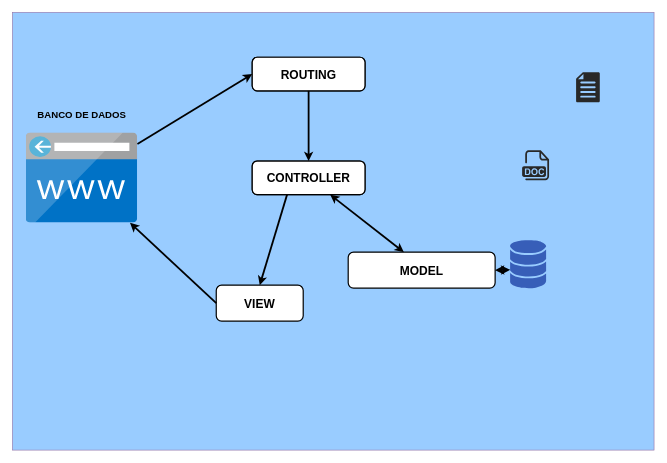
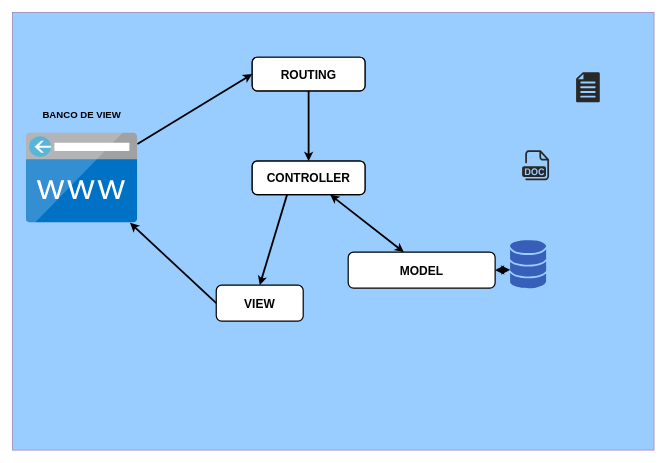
  <mxCell id="0" />
  <mxCell id="1" parent="0" />
  <mxCell id="2" value="" style="whiteSpace=wrap;html=1;strokeColor=#9673a6;fillColor=#99CCFF;" parent="1" vertex="1"><mxGeometry x="20" y="20" width="1070" height="730" as="geometry" /></mxCell>
  <mxCell id="3" value="&lt;font style=&quot;font-size: 20px&quot;&gt;&lt;b&gt;CONTROLLER&lt;/b&gt;&lt;/font&gt;" style="rounded=1;whiteSpace=wrap;html=1;strokeWidth=2;" parent="1" vertex="1"><mxGeometry x="420" y="268" width="188" height="56" as="geometry" /></mxCell>
  <mxCell id="4" value="&lt;font style=&quot;font-size: 20px&quot;&gt;&lt;b&gt;MODEL&lt;/b&gt;&lt;/font&gt;" style="rounded=1;whiteSpace=wrap;html=1;strokeWidth=2;" parent="1" vertex="1"><mxGeometry x="580" y="420" width="245" height="60" as="geometry" /></mxCell>
  <mxCell id="5" value="" style="verticalLabelPosition=bottom;html=1;fillColor=#282828;strokeColor=none;verticalAlign=top;pointerEvents=1;align=center;shape=mxgraph.cisco_safe.business_icons.icon3;" parent="1" vertex="1"><mxGeometry x="870" y="250" width="45" height="50" as="geometry" /></mxCell>
  <mxCell id="6" value="" style="verticalLabelPosition=bottom;html=1;verticalAlign=top;pointerEvents=1;align=center;shape=mxgraph.cisco_safe.iot_things_icons.icon7;strokeWidth=2;strokeColor=#004C99;fillColor=#375EB8;" parent="1" vertex="1"><mxGeometry x="850" y="400" width="60" height="80" as="geometry" /></mxCell>
  <mxCell id="7" value="" style="verticalLabelPosition=bottom;html=1;fillColor=#282828;strokeColor=none;verticalAlign=top;pointerEvents=1;align=center;shape=mxgraph.cisco_safe.iot_things_icons.icon37;" parent="1" vertex="1"><mxGeometry x="960" y="120" width="39.5" height="50" as="geometry" /></mxCell>
- <mxCell id="8" value="&lt;b&gt;&lt;font style=&quot;font-size: 16px&quot;&gt;BANCO DE DADOS&lt;/font&gt;&lt;/b&gt;" style="text;html=1;strokeColor=none;fillColor=none;align=center;verticalAlign=middle;whiteSpace=wrap;rounded=0;" parent="1" vertex="1"><mxGeometry x="55.72" y="181" width="160" height="20" as="geometry" /></mxCell>
+ <mxCell id="8" value="&lt;b&gt;&lt;font style=&quot;font-size: 16px&quot;&gt;BANCO DE VIEW&lt;/font&gt;&lt;/b&gt;" style="text;html=1;strokeColor=none;fillColor=none;align=center;verticalAlign=middle;whiteSpace=wrap;rounded=0;" parent="1" vertex="1"><mxGeometry x="55.72" y="181" width="160" height="20" as="geometry" /></mxCell>
  <mxCell id="9" value="" style="html=1;points=[];align=center;image;fontSize=12;image=img/lib/mscae/CustomDomain.svg;fillColor=#036897;gradientColor=#ffffff;" parent="1" vertex="1"><mxGeometry x="42.86" y="221" width="185.71" height="150" as="geometry" /></mxCell>
  <mxCell id="10" value="&lt;font style=&quot;font-size: 20px&quot;&gt;&lt;b&gt;ROUTING&lt;/b&gt;&lt;/font&gt;" style="rounded=1;whiteSpace=wrap;html=1;strokeWidth=2;" parent="1" vertex="1"><mxGeometry x="420" y="95" width="188" height="56" as="geometry" /></mxCell>
  <mxCell id="11" value="&lt;font style=&quot;font-size: 20px&quot;&gt;&lt;b&gt;ROUTING&lt;/b&gt;&lt;/font&gt;" style="rounded=1;whiteSpace=wrap;html=1;strokeWidth=2;" parent="1" vertex="1"><mxGeometry x="420" y="95" width="188" height="56" as="geometry" /></mxCell>
  <mxCell id="12" value="&lt;font style=&quot;font-size: 20px&quot;&gt;&lt;b&gt;CONTROLLER&lt;/b&gt;&lt;/font&gt;" style="rounded=1;whiteSpace=wrap;html=1;strokeWidth=2;" parent="1" vertex="1"><mxGeometry x="420" y="268" width="188" height="56" as="geometry" /></mxCell>
  <mxCell id="13" value="&lt;b&gt;&lt;font style=&quot;font-size: 20px&quot;&gt;VIEW&lt;/font&gt;&lt;/b&gt;" style="rounded=1;whiteSpace=wrap;html=1;strokeWidth=2;" parent="1" vertex="1"><mxGeometry x="360" y="475" width="145" height="60" as="geometry" /></mxCell>
  <mxCell id="14" value="" style="endArrow=classic;html=1;entryX=0.054;entryY=0.671;entryDx=0;entryDy=0;entryPerimeter=0;strokeWidth=3;exitX=1;exitY=0.5;exitDx=0;exitDy=0;startArrow=classic;startFill=1;" edge="1" parent="1" source="4"><mxGeometry width="50" height="50" relative="1" as="geometry"><mxPoint x="740" y="449" as="sourcePoint" /><mxPoint x="850" y="449.34" as="targetPoint" /></mxGeometry></mxCell>
  <mxCell id="15" value="" style="endArrow=classic;html=1;entryX=0.379;entryY=0;entryDx=0;entryDy=0;strokeWidth=3;startArrow=classic;startFill=1;entryPerimeter=0;" edge="1" parent="1" source="12" target="4"><mxGeometry width="50" height="50" relative="1" as="geometry"><mxPoint x="460" y="450" as="sourcePoint" /><mxPoint x="576.5" y="449.5" as="targetPoint" /></mxGeometry></mxCell>
  <mxCell id="16" value="" style="endArrow=classic;html=1;entryX=0.5;entryY=0;entryDx=0;entryDy=0;strokeWidth=3;startArrow=none;startFill=0;" edge="1" parent="1" source="11" target="12"><mxGeometry width="50" height="50" relative="1" as="geometry"><mxPoint x="508.182" y="170" as="sourcePoint" /><mxPoint x="601.825" y="266" as="targetPoint" /></mxGeometry></mxCell>
  <mxCell id="17" value="" style="endArrow=classic;html=1;entryX=0.5;entryY=0;entryDx=0;entryDy=0;strokeWidth=3;startArrow=none;startFill=0;exitX=0.309;exitY=1;exitDx=0;exitDy=0;exitPerimeter=0;" edge="1" parent="1" source="12" target="13"><mxGeometry width="50" height="50" relative="1" as="geometry"><mxPoint x="455" y="303" as="sourcePoint" /><mxPoint x="455" y="420" as="targetPoint" /></mxGeometry></mxCell>
  <mxCell id="18" value="" style="endArrow=classic;html=1;strokeWidth=3;startArrow=none;startFill=0;exitX=0;exitY=0.5;exitDx=0;exitDy=0;" edge="1" parent="1" source="13" target="9"><mxGeometry width="50" height="50" relative="1" as="geometry"><mxPoint x="265.592" y="420" as="sourcePoint" /><mxPoint x="170" y="516" as="targetPoint" /></mxGeometry></mxCell>
  <mxCell id="19" value="" style="endArrow=classic;html=1;strokeWidth=3;startArrow=none;startFill=0;entryX=0;entryY=0.5;entryDx=0;entryDy=0;" edge="1" parent="1" source="9" target="11"><mxGeometry width="50" height="50" relative="1" as="geometry"><mxPoint x="339.41" y="239" as="sourcePoint" /><mxPoint x="250.004" y="160" as="targetPoint" /></mxGeometry></mxCell>
